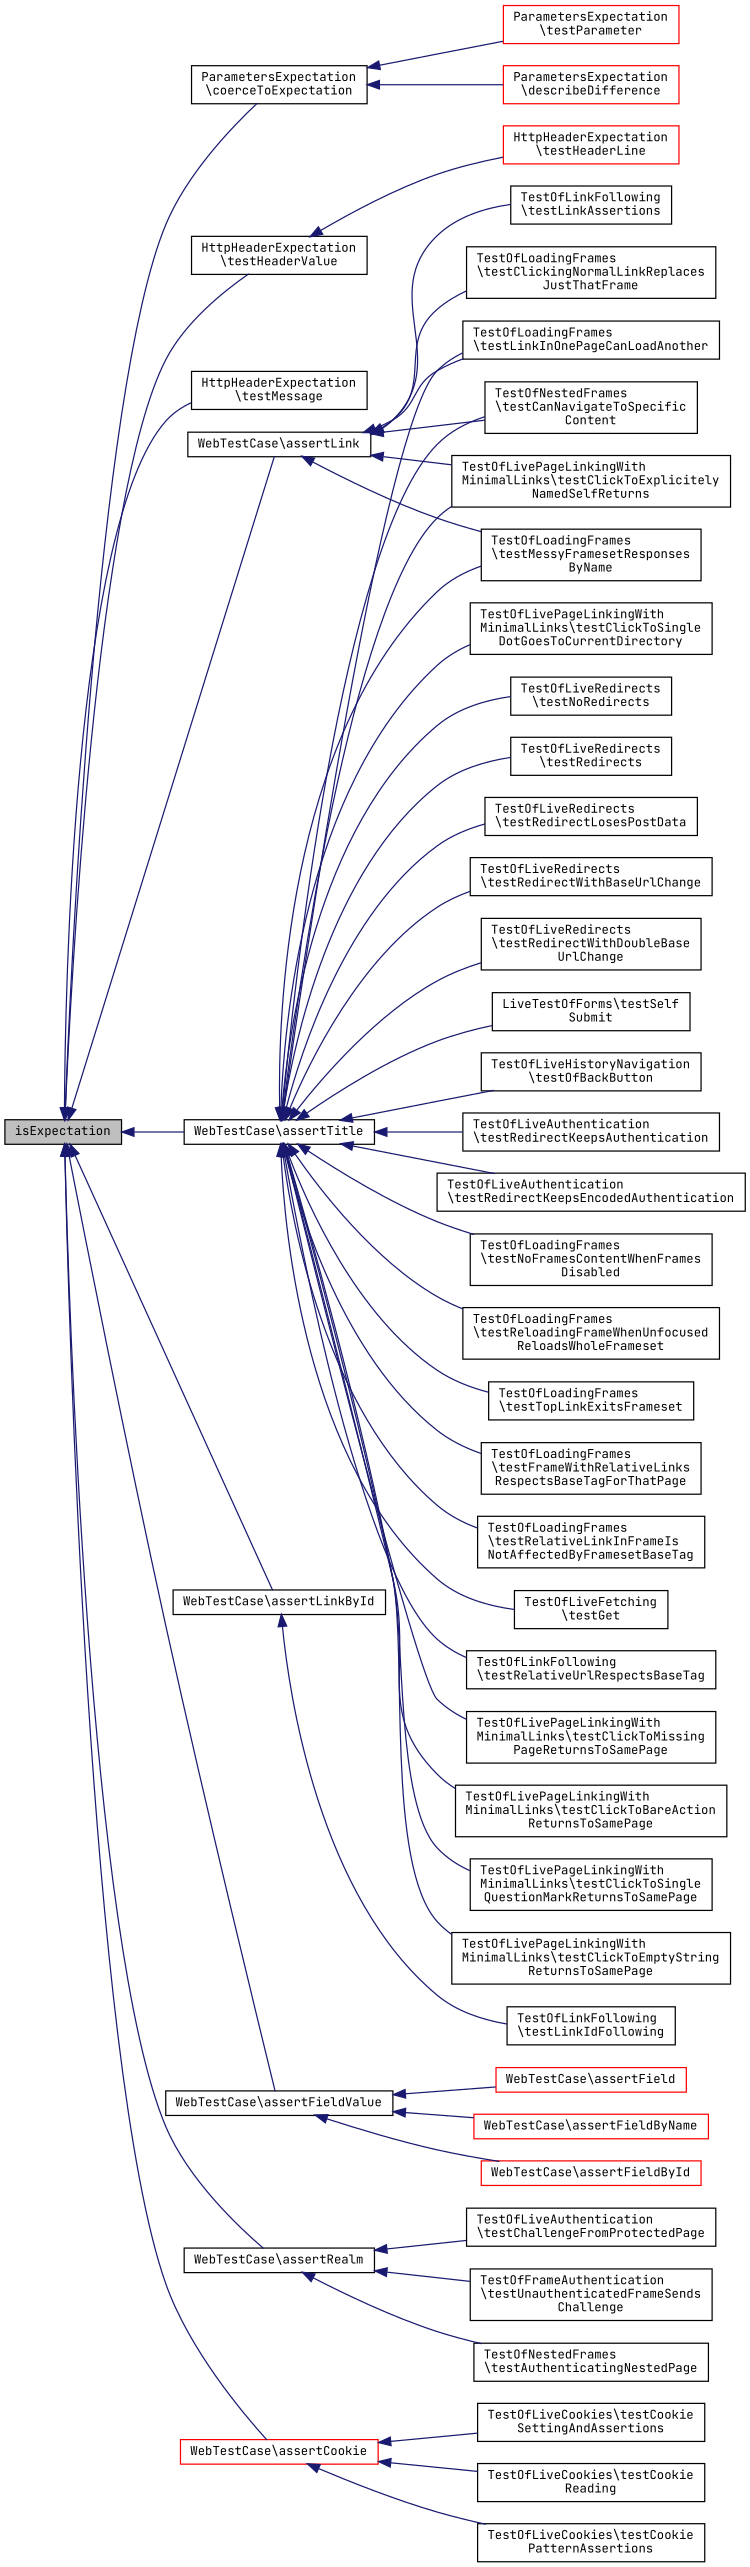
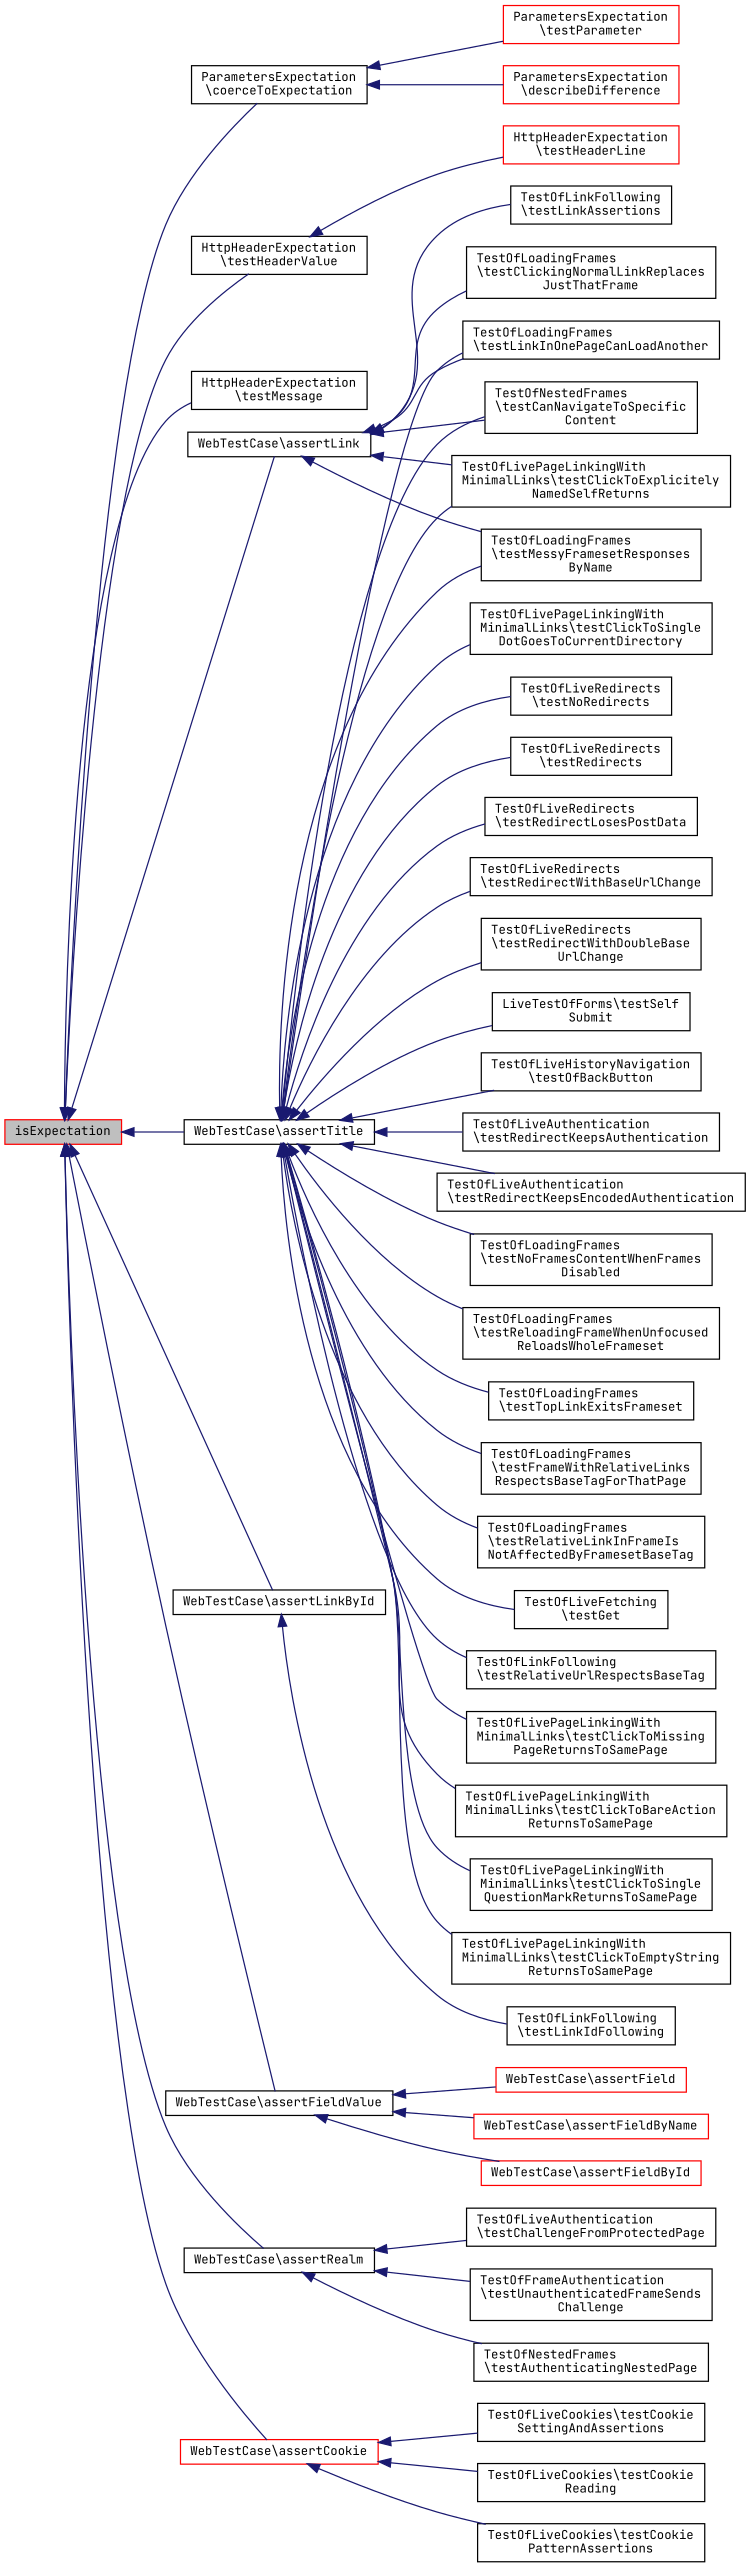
  digraph {
    rankdir=LR
    fontname="JetBrains Mono"
    node [color=black fillcolor=white fontname="JetBrains Mono" fontsize=10 shape=record style=filled]
    edge [color=midnightblue dir=back fontname="JetBrains Mono" fontsize=10 labelfontname=Helvetica labelfontsize=10 style=solid]
-   n1 [fillcolor=grey75 fontcolor=black height=0.2 label=isExpectation width=0.4]
+   n1 [color=red fillcolor=grey75 fontcolor=black height=0.2 label=isExpectation width=0.4]
    n2 [height=0.2 label="ParametersExpectation\l\\coerceToExpectation" width=0.4]
    n3 [height=0.2 label="HttpHeaderExpectation\l\\testHeaderValue" width=0.4]
    n4 [height=0.2 label="HttpHeaderExpectation\l\\testMessage" width=0.4]
    n5 [height=0.2 label="WebTestCase\\assertLink" width=0.4]
    n6 [height=0.2 label="WebTestCase\\assertLinkById" width=0.4]
    n7 [height=0.2 label="WebTestCase\\assertFieldValue" width=0.4]
    n8 [height=0.2 label="WebTestCase\\assertRealm" width=0.4]
    n9 [height=0.2 label="WebTestCase\\assertTitle" width=0.4]
    n10 [color=red height=0.2 label="WebTestCase\\assertCookie" width=0.4]
    n11 [color=red height=0.2 label="ParametersExpectation\l\\testParameter" width=0.4]
    n12 [color=red height=0.2 label="ParametersExpectation\l\\describeDifference" width=0.4]
    n13 [color=red height=0.2 label="HttpHeaderExpectation\l\\testHeaderLine" width=0.4]
    n14 [height=0.2 label="TestOfLinkFollowing\l\\testLinkAssertions" width=0.4]
    n15 [height=0.2 label="TestOfLivePageLinkingWith\lMinimalLinks\\testClickToExplicitely\lNamedSelfReturns" width=0.4]
    n16 [height=0.2 label="TestOfLoadingFrames\l\\testMessyFramesetResponses\lByName" width=0.4]
    n17 [height=0.2 label="TestOfLoadingFrames\l\\testClickingNormalLinkReplaces\lJustThatFrame" width=0.4]
    n18 [height=0.2 label="TestOfLoadingFrames\l\\testLinkInOnePageCanLoadAnother" width=0.4]
    n19 [height=0.2 label="TestOfNestedFrames\l\\testCanNavigateToSpecific\lContent" width=0.4]
    n20 [height=0.2 label="TestOfLinkFollowing\l\\testLinkIdFollowing" width=0.4]
    n21 [color=red height=0.2 label="WebTestCase\\assertField" width=0.4]
    n22 [color=red height=0.2 label="WebTestCase\\assertFieldByName" width=0.4]
    n23 [color=red height=0.2 label="WebTestCase\\assertFieldById" width=0.4]
    n24 [height=0.2 label="TestOfLiveAuthentication\l\\testChallengeFromProtectedPage" width=0.4]
    n25 [height=0.2 label="TestOfFrameAuthentication\l\\testUnauthenticatedFrameSends\lChallenge" width=0.4]
    n26 [height=0.2 label="TestOfNestedFrames\l\\testAuthenticatingNestedPage" width=0.4]
    n27 [height=0.2 label="TestOfLiveFetching\l\\testGet" width=0.4]
    n28 [height=0.2 label="TestOfLinkFollowing\l\\testRelativeUrlRespectsBaseTag" width=0.4]
    n29 [height=0.2 label="TestOfLivePageLinkingWith\lMinimalLinks\\testClickToMissing\lPageReturnsToSamePage" width=0.4]
    n30 [height=0.2 label="TestOfLivePageLinkingWith\lMinimalLinks\\testClickToBareAction\lReturnsToSamePage" width=0.4]
    n31 [height=0.2 label="TestOfLivePageLinkingWith\lMinimalLinks\\testClickToSingle\lQuestionMarkReturnsToSamePage" width=0.4]
    n32 [height=0.2 label="TestOfLivePageLinkingWith\lMinimalLinks\\testClickToEmptyString\lReturnsToSamePage" width=0.4]
    n33 [height=0.2 label="TestOfLivePageLinkingWith\lMinimalLinks\\testClickToSingle\lDotGoesToCurrentDirectory" width=0.4]
    n34 [height=0.2 label="TestOfLiveRedirects\l\\testNoRedirects" width=0.4]
    n35 [height=0.2 label="TestOfLiveRedirects\l\\testRedirects" width=0.4]
    n36 [height=0.2 label="TestOfLiveRedirects\l\\testRedirectLosesPostData" width=0.4]
    n37 [height=0.2 label="TestOfLiveRedirects\l\\testRedirectWithBaseUrlChange" width=0.4]
    n38 [height=0.2 label="TestOfLiveRedirects\l\\testRedirectWithDoubleBase\lUrlChange" width=0.4]
    n39 [height=0.2 label="LiveTestOfForms\\testSelf\lSubmit" width=0.4]
    n40 [height=0.2 label="TestOfLiveHistoryNavigation\l\\testOfBackButton" width=0.4]
    n41 [height=0.2 label="TestOfLiveAuthentication\l\\testRedirectKeepsAuthentication" width=0.4]
    n42 [height=0.2 label="TestOfLiveAuthentication\l\\testRedirectKeepsEncodedAuthentication" width=0.4]
    n43 [height=0.2 label="TestOfLoadingFrames\l\\testNoFramesContentWhenFrames\lDisabled" width=0.4]
    n44 [height=0.2 label="TestOfLoadingFrames\l\\testReloadingFrameWhenUnfocused\lReloadsWholeFrameset" width=0.4]
    n45 [height=0.2 label="TestOfLoadingFrames\l\\testTopLinkExitsFrameset" width=0.4]
    n46 [height=0.2 label="TestOfLoadingFrames\l\\testFrameWithRelativeLinks\lRespectsBaseTagForThatPage" width=0.4]
    n47 [height=0.2 label="TestOfLoadingFrames\l\\testRelativeLinkInFrameIs\lNotAffectedByFramesetBaseTag" width=0.4]
    n48 [height=0.2 label="TestOfLiveCookies\\testCookie\lSettingAndAssertions" width=0.4]
    n49 [height=0.2 label="TestOfLiveCookies\\testCookie\lReading" width=0.4]
    n50 [height=0.2 label="TestOfLiveCookies\\testCookie\lPatternAssertions" width=0.4]
    n1 -> n2
    n1 -> n3
    n1 -> n4
    n1 -> n5
    n1 -> n6
    n1 -> n7
    n1 -> n8
    n1 -> n9
    n1 -> n10
    n2 -> n11
    n2 -> n12
    n3 -> n13
    n5 -> n14
    n5 -> n15
    n5 -> n16
    n5 -> n17
    n5 -> n18
    n5 -> n19
    n6 -> n20
    n7 -> n21
    n7 -> n22
    n7 -> n23
    n8 -> n24
    n8 -> n25
    n8 -> n26
    n9 -> n15
    n9 -> n16
    n9 -> n18
    n9 -> n19
    n9 -> n27
    n9 -> n28
    n9 -> n29
    n9 -> n30
    n9 -> n31
    n9 -> n32
    n9 -> n33
    n9 -> n34
    n9 -> n35
    n9 -> n36
    n9 -> n37
    n9 -> n38
    n9 -> n39
    n9 -> n40
    n9 -> n41
    n9 -> n42
    n9 -> n43
    n9 -> n44
    n9 -> n45
    n9 -> n46
    n9 -> n47
    n10 -> n48
    n10 -> n49
    n10 -> n50
  }
